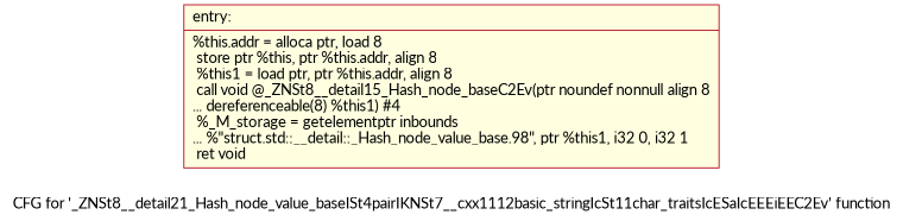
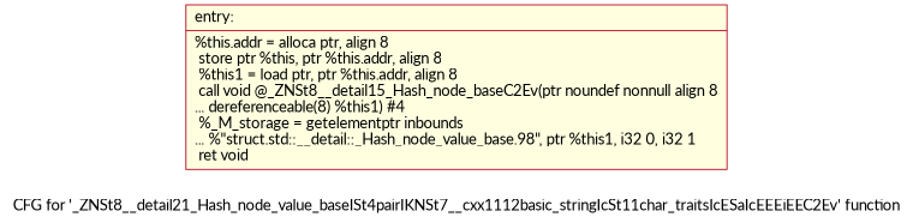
  digraph {
    label="CFG for '_ZNSt8__detail21_Hash_node_value_baseISt4pairIKNSt7__cxx1112basic_stringIcSt11char_traitsIcESaIcEEEiEEC2Ev' function"
    fontname=Lato
-   n1 [color="#b70d28ff" fillcolor=lightyellow fontname=Lato label="{entry:\l|  %this.addr = alloca ptr, load 8\l  store ptr %this, ptr %this.addr, align 8\l  %this1 = load ptr, ptr %this.addr, align 8\l  call void @_ZNSt8__detail15_Hash_node_baseC2Ev(ptr noundef nonnull align 8\l... dereferenceable(8) %this1) #4\l  %_M_storage = getelementptr inbounds\l... %\"struct.std::__detail::_Hash_node_value_base.98\", ptr %this1, i32 0, i32 1\l  ret void\l}" shape=record style=filled]
+   n1 [color="#b70d28ff" fillcolor=lightyellow fontname=Lato label="{entry:\l|  %this.addr = alloca ptr, align 8\l  store ptr %this, ptr %this.addr, align 8\l  %this1 = load ptr, ptr %this.addr, align 8\l  call void @_ZNSt8__detail15_Hash_node_baseC2Ev(ptr noundef nonnull align 8\l... dereferenceable(8) %this1) #4\l  %_M_storage = getelementptr inbounds\l... %\"struct.std::__detail::_Hash_node_value_base.98\", ptr %this1, i32 0, i32 1\l  ret void\l}" shape=record style=filled]
  }
